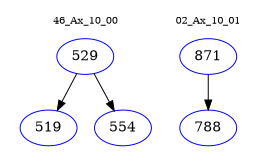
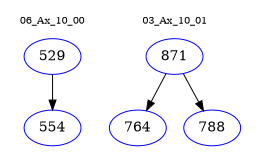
  digraph {
    node [color=blue]
    edge [color=black]
    n1 [label=529]
-   n2 [label=519]
    n3 [label=554]
    n4 [label=871]
+   n5 [label=764]
    n6 [label=788]
    subgraph cluster_1 {
      color=white
      fontsize=10
-     label="46_Ax_10_00"
+     label="06_Ax_10_00"
      n1
-     n2
      n3
    }
    subgraph cluster_2 {
      color=white
      fontsize=10
-     label="02_Ax_10_01"
+     label="03_Ax_10_01"
      n4
+     n5
      n6
    }
-   n1 -> n2
    n1 -> n3
+   n4 -> n5
    n4 -> n6
  }
